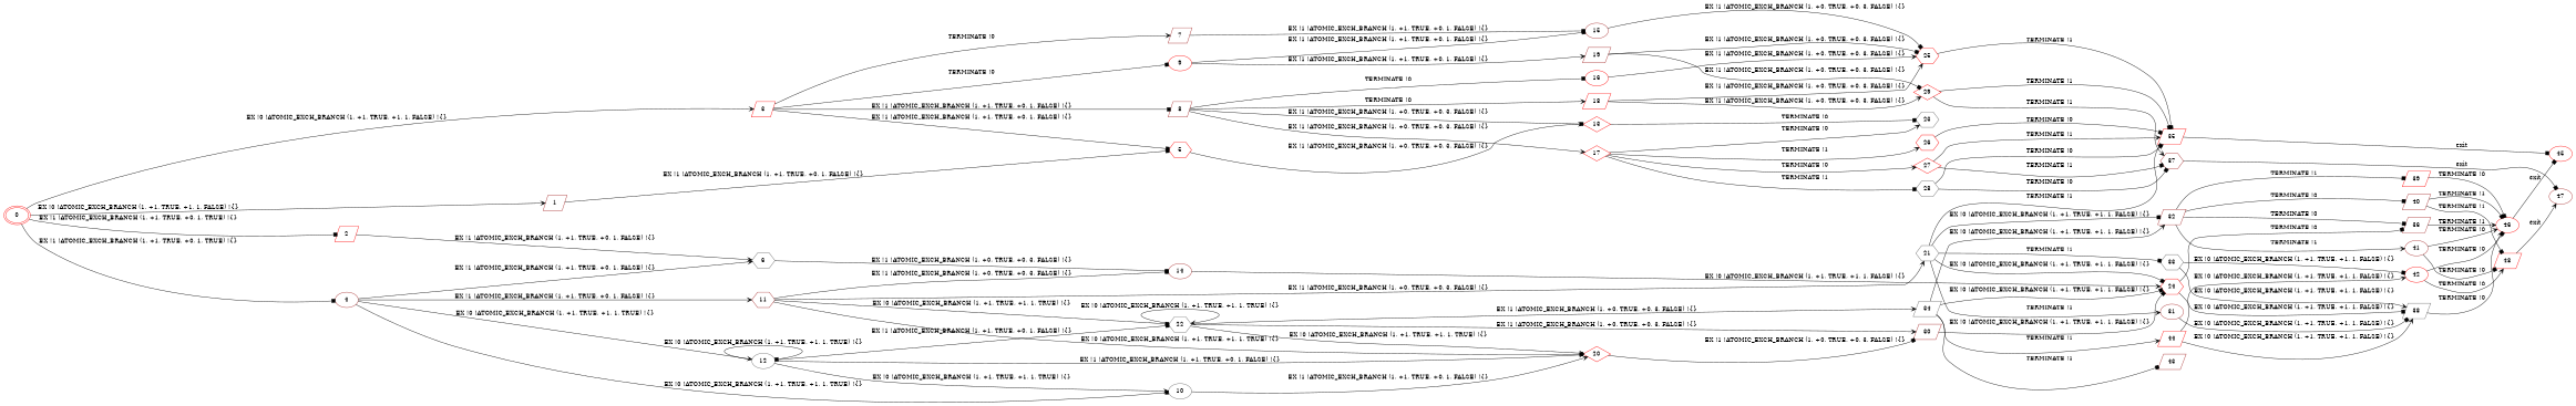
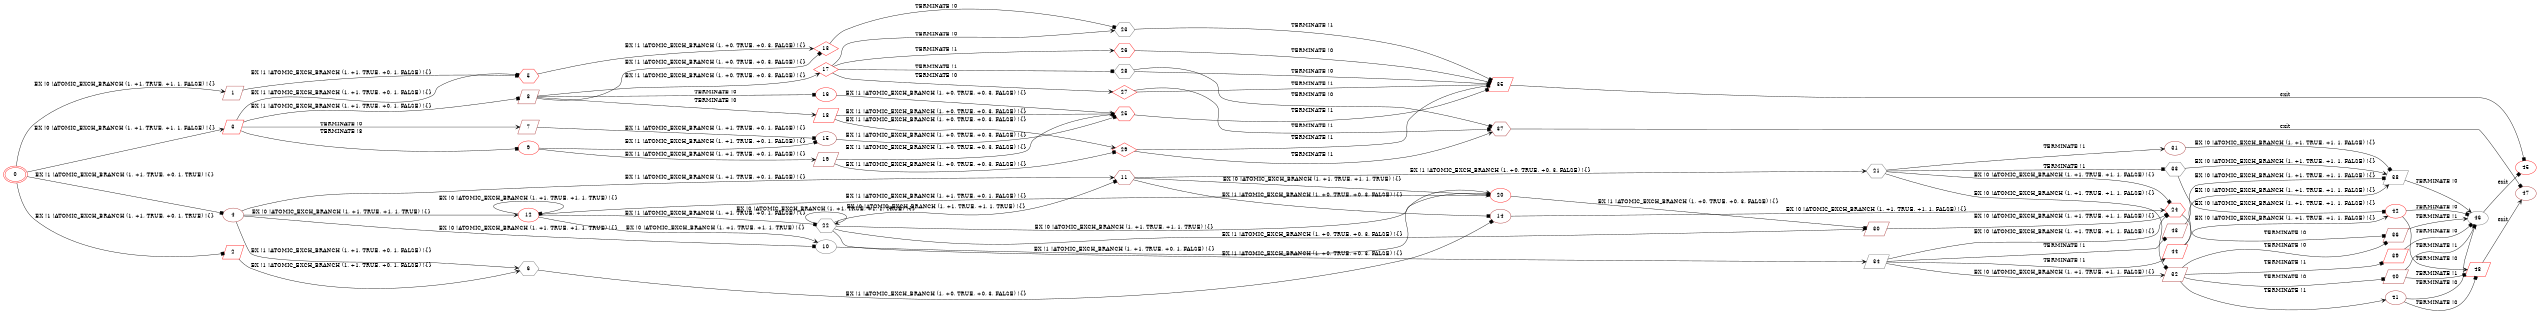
  digraph {
    rankdir=LR
    node [color=red shape=parallelogram]
    edge [arrowhead=box]
    0 [peripheries=2 shape=ellipse]
    1 [color=brown]
    2
    3
    4 [color=brown shape=ellipse]
    5 [shape=hexagon]
    6 [color=gray40 shape=hexagon]
    7 [color=brown]
    8 [color=brown]
    9 [shape=ellipse]
    10 [color=gray40 shape=ellipse]
    11 [color=brown shape=hexagon]
-   12 [color=gray40 shape=ellipse]
+   12 [shape=ellipse]
    13 [shape=diamond]
    14 [color=brown shape=ellipse]
    15 [color=brown shape=ellipse]
    16 [shape=ellipse]
    17 [shape=diamond]
    18
    19 [color=brown]
-   20 [shape=diamond]
+   20 [shape=ellipse]
    21 [color=gray40 shape=hexagon]
    22 [color=gray40 shape=hexagon]
    23 [color=gray40 shape=hexagon]
    24 [shape=hexagon]
    25 [shape=hexagon]
    26 [shape=hexagon]
    27 [shape=diamond]
    28 [color=gray40 shape=hexagon]
    29 [shape=diamond]
    30 [color=brown]
    31 [color=brown shape=ellipse]
    32 [color=brown]
    33 [color=gray40 shape=hexagon]
    34 [color=gray40]
    35
    36 [color=brown]
    37 [color=brown shape=hexagon]
    38 [color=gray40]
    39
    40 [color=brown]
    41 [color=brown shape=ellipse]
    42 [shape=ellipse]
    43 [color=brown]
    44
    45 [shape=ellipse]
-   46 [shape=ellipse]
+   46 [color=gray40 shape=ellipse]
    47 [color=brown shape=ellipse]
    48
    0 -> 1 [arrowhead=vee label="EX !0 !ATOMIC_EXCH_BRANCH (1, +1, TRUE, +1, 1, FALSE) !{}"]
    0 -> 2 [label="EX !1 !ATOMIC_EXCH_BRANCH (1, +1, TRUE, +0, 1, TRUE) !{}"]
    0 -> 3 [arrowhead=vee label="EX !0 !ATOMIC_EXCH_BRANCH (1, +1, TRUE, +1, 1, FALSE) !{}"]
    0 -> 4 [label="EX !1 !ATOMIC_EXCH_BRANCH (1, +1, TRUE, +0, 1, TRUE) !{}"]
    1 -> 5 [label="EX !1 !ATOMIC_EXCH_BRANCH (1, +1, TRUE, +0, 1, FALSE) !{}"]
    2 -> 6 [arrowhead=vee label="EX !1 !ATOMIC_EXCH_BRANCH (1, +1, TRUE, +0, 1, FALSE) !{}"]
    3 -> 5 [label="EX !1 !ATOMIC_EXCH_BRANCH (1, +1, TRUE, +0, 1, FALSE) !{}"]
    3 -> 7 [arrowhead=vee label="TERMINATE !0"]
    3 -> 8 [label="EX !1 !ATOMIC_EXCH_BRANCH (1, +1, TRUE, +0, 1, FALSE) !{}"]
-   3 -> 9 [label="TERMINATE !0"]
+   3 -> 9 [label="TERMINATE !8"]
    4 -> 6 [arrowhead=vee label="EX !1 !ATOMIC_EXCH_BRANCH (1, +1, TRUE, +0, 1, FALSE) !{}"]
    4 -> 10 [label="EX !0 !ATOMIC_EXCH_BRANCH (1, +1, TRUE, +1, 1, TRUE) !{}"]
    4 -> 11 [arrowhead=vee label="EX !1 !ATOMIC_EXCH_BRANCH (1, +1, TRUE, +0, 1, FALSE) !{}"]
    4 -> 12 [arrowhead=vee label="EX !0 !ATOMIC_EXCH_BRANCH (1, +1, TRUE, +1, 1, TRUE) !{}"]
    5 -> 13 [arrowhead=vee label="EX !1 !ATOMIC_EXCH_BRANCH (1, +0, TRUE, +0, 3, FALSE) !{}"]
    6 -> 14 [label="EX !1 !ATOMIC_EXCH_BRANCH (1, +0, TRUE, +0, 3, FALSE) !{}"]
    7 -> 15 [label="EX !1 !ATOMIC_EXCH_BRANCH (1, +1, TRUE, +0, 1, FALSE) !{}"]
    8 -> 13 [label="EX !1 !ATOMIC_EXCH_BRANCH (1, +0, TRUE, +0, 3, FALSE) !{}"]
    8 -> 16 [label="TERMINATE !0"]
    8 -> 17 [arrowhead=vee label="EX !1 !ATOMIC_EXCH_BRANCH (1, +0, TRUE, +0, 3, FALSE) !{}"]
    8 -> 18 [arrowhead=vee label="TERMINATE !0"]
    9 -> 15 [label="EX !1 !ATOMIC_EXCH_BRANCH (1, +1, TRUE, +0, 1, FALSE) !{}"]
    9 -> 19 [arrowhead=vee label="EX !1 !ATOMIC_EXCH_BRANCH (1, +1, TRUE, +0, 1, FALSE) !{}"]
    10 -> 20 [arrowhead=vee label="EX !1 !ATOMIC_EXCH_BRANCH (1, +1, TRUE, +0, 1, FALSE) !{}"]
    11 -> 14 [label="EX !1 !ATOMIC_EXCH_BRANCH (1, +0, TRUE, +0, 3, FALSE) !{}"]
    11 -> 20 [label="EX !0 !ATOMIC_EXCH_BRANCH (1, +1, TRUE, +1, 1, TRUE) !{}"]
    11 -> 21 [arrowhead=vee label="EX !1 !ATOMIC_EXCH_BRANCH (1, +0, TRUE, +0, 3, FALSE) !{}"]
-   11 -> 22 [label="EX !0 !ATOMIC_EXCH_BRANCH (1, +1, TRUE, +1, 1, TRUE) !{}"]
+   22 -> 11 [label="EX !0 !ATOMIC_EXCH_BRANCH (1, +1, TRUE, +1, 1, TRUE) !{}"]
    12 -> 10 [arrowhead=vee label="EX !0 !ATOMIC_EXCH_BRANCH (1, +1, TRUE, +1, 1, TRUE) !{}"]
    12 -> 12 [label="EX !0 !ATOMIC_EXCH_BRANCH (1, +1, TRUE, +1, 1, TRUE) !{}"]
    12 -> 20 [arrowhead=vee label="EX !1 !ATOMIC_EXCH_BRANCH (1, +1, TRUE, +0, 1, FALSE) !{}"]
    12 -> 22 [label="EX !1 !ATOMIC_EXCH_BRANCH (1, +1, TRUE, +0, 1, FALSE) !{}"]
    13 -> 23 [label="TERMINATE !0"]
    14 -> 24 [arrowhead=vee label="EX !0 !ATOMIC_EXCH_BRANCH (1, +1, TRUE, +1, 1, FALSE) !{}"]
    15 -> 25 [label="EX !1 !ATOMIC_EXCH_BRANCH (1, +0, TRUE, +0, 3, FALSE) !{}"]
    16 -> 25 [arrowhead=vee label="EX !1 !ATOMIC_EXCH_BRANCH (1, +0, TRUE, +0, 3, FALSE) !{}"]
    17 -> 23 [arrowhead=vee label="TERMINATE !0"]
    17 -> 26 [arrowhead=vee label="TERMINATE !1"]
    17 -> 27 [arrowhead=vee label="TERMINATE !0"]
    17 -> 28 [label="TERMINATE !1"]
    18 -> 25 [arrowhead=vee label="EX !1 !ATOMIC_EXCH_BRANCH (1, +0, TRUE, +0, 3, FALSE) !{}"]
    18 -> 29 [arrowhead=vee label="EX !1 !ATOMIC_EXCH_BRANCH (1, +0, TRUE, +0, 3, FALSE) !{}"]
    19 -> 25 [label="EX !1 !ATOMIC_EXCH_BRANCH (1, +0, TRUE, +0, 3, FALSE) !{}"]
    19 -> 29 [label="EX !1 !ATOMIC_EXCH_BRANCH (1, +0, TRUE, +0, 3, FALSE) !{}"]
    20 -> 30 [label="EX !1 !ATOMIC_EXCH_BRANCH (1, +0, TRUE, +0, 3, FALSE) !{}"]
    21 -> 24 [label="EX !0 !ATOMIC_EXCH_BRANCH (1, +1, TRUE, +1, 1, FALSE) !{}"]
    21 -> 31 [arrowhead=vee label="TERMINATE !1"]
    21 -> 32 [label="EX !0 !ATOMIC_EXCH_BRANCH (1, +1, TRUE, +1, 1, FALSE) !{}"]
    21 -> 33 [label="TERMINATE !1"]
    22 -> 20 [arrowhead=vee label="EX !0 !ATOMIC_EXCH_BRANCH (1, +1, TRUE, +1, 1, TRUE) !{}"]
    22 -> 22 [arrowhead=vee label="EX !0 !ATOMIC_EXCH_BRANCH (1, +1, TRUE, +1, 1, TRUE) !{}"]
    22 -> 30 [arrowhead=vee label="EX !1 !ATOMIC_EXCH_BRANCH (1, +0, TRUE, +0, 3, FALSE) !{}"]
    22 -> 34 [arrowhead=vee label="EX !1 !ATOMIC_EXCH_BRANCH (1, +0, TRUE, +0, 3, FALSE) !{}"]
-   21 -> 35 [label="TERMINATE !1"]
+   23 -> 35 [label="TERMINATE !1"]
    24 -> 36 [label="TERMINATE !0"]
    25 -> 35 [label="TERMINATE !1"]
    26 -> 35 [label="TERMINATE !0"]
    27 -> 35 [arrowhead=vee label="TERMINATE !1"]
    27 -> 37 [label="TERMINATE !1"]
    28 -> 35 [arrowhead=vee label="TERMINATE !0"]
    28 -> 37 [label="TERMINATE !0"]
    29 -> 35 [label="TERMINATE !1"]
    29 -> 37 [arrowhead=vee label="TERMINATE !1"]
    30 -> 24 [label="EX !0 !ATOMIC_EXCH_BRANCH (1, +1, TRUE, +1, 1, FALSE) !{}"]
    31 -> 38 [label="EX !0 !ATOMIC_EXCH_BRANCH (1, +1, TRUE, +1, 1, FALSE) !{}"]
    32 -> 36 [label="TERMINATE !0"]
    32 -> 39 [label="TERMINATE !1"]
    32 -> 40 [label="TERMINATE !0"]
    32 -> 41 [arrowhead=vee label="TERMINATE !1"]
    33 -> 38 [arrowhead=vee label="EX !0 !ATOMIC_EXCH_BRANCH (1, +1, TRUE, +1, 1, FALSE) !{}"]
    33 -> 42 [label="EX !0 !ATOMIC_EXCH_BRANCH (1, +1, TRUE, +1, 1, FALSE) !{}"]
    34 -> 24 [label="EX !0 !ATOMIC_EXCH_BRANCH (1, +1, TRUE, +1, 1, FALSE) !{}"]
    34 -> 32 [arrowhead=vee label="EX !0 !ATOMIC_EXCH_BRANCH (1, +1, TRUE, +1, 1, FALSE) !{}"]
    34 -> 43 [label="TERMINATE !1"]
    34 -> 44 [arrowhead=vee label="TERMINATE !1"]
    35 -> 45 [label=exit]
    36 -> 46 [arrowhead=vee label="TERMINATE !1"]
    37 -> 47 [label=exit]
    38 -> 46 [arrowhead=vee label="TERMINATE !0"]
    39 -> 46 [label="TERMINATE !0"]
    40 -> 46 [label="TERMINATE !1"]
    40 -> 48 [label="TERMINATE !1"]
    41 -> 46 [arrowhead=vee label="TERMINATE !0"]
    41 -> 48 [label="TERMINATE !0"]
    42 -> 46 [label="TERMINATE !0"]
    42 -> 48 [arrowhead=vee label="TERMINATE !0"]
-   24 -> 38 [label="EX !0 !ATOMIC_EXCH_BRANCH (1, +1, TRUE, +1, 1, FALSE) !{}"]
+   43 -> 38 [label="EX !0 !ATOMIC_EXCH_BRANCH (1, +1, TRUE, +1, 1, FALSE) !{}"]
    44 -> 38 [arrowhead=vee label="EX !0 !ATOMIC_EXCH_BRANCH (1, +1, TRUE, +1, 1, FALSE) !{}"]
    44 -> 42 [arrowhead=vee label="EX !0 !ATOMIC_EXCH_BRANCH (1, +1, TRUE, +1, 1, FALSE) !{}"]
    46 -> 45 [label=exit]
    48 -> 47 [arrowhead=vee label=exit]
  }
